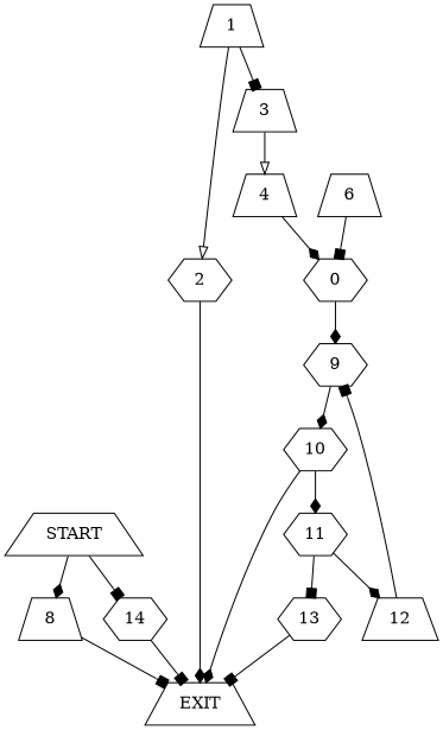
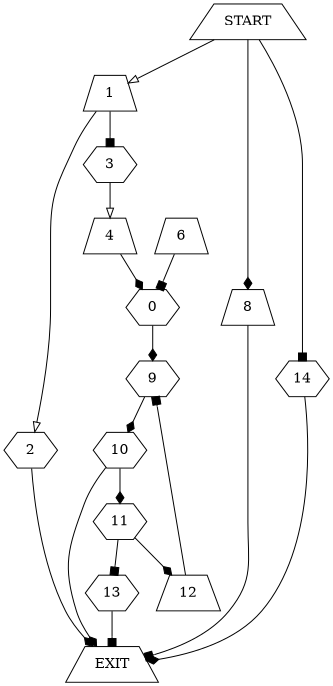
  digraph {
    node [shape=hexagon]
    edge [arrowhead=diamond]
    n1 [label=START shape=trapezium]
    1 [shape=trapezium]
    8 [shape=trapezium]
    14
    2
-   3 [shape=trapezium]
+   3
    n7 [label=EXIT shape=trapezium]
    4 [shape=trapezium]
    n9 [label=0]
    9
    6 [shape=trapezium]
    10
    11
    12 [shape=trapezium]
    13
+   n1 -> 1 [arrowhead=onormal]
    n1 -> 8
    n1 -> 14 [arrowhead=box]
    1 -> 2 [arrowhead=onormal]
    1 -> 3 [arrowhead=box]
    8 -> n7 [arrowhead=box]
-   14 -> n7 [arrowhead=box]
+   14 -> n7
    2 -> n7
    3 -> 4 [arrowhead=onormal]
    4 -> n9
    n9 -> 9
    9 -> 10
    6 -> n9 [arrowhead=box]
    10 -> n7
    10 -> 11
    11 -> 12
    11 -> 13 [arrowhead=box]
    12 -> 9 [arrowhead=box]
    13 -> n7 [arrowhead=box]
  }
